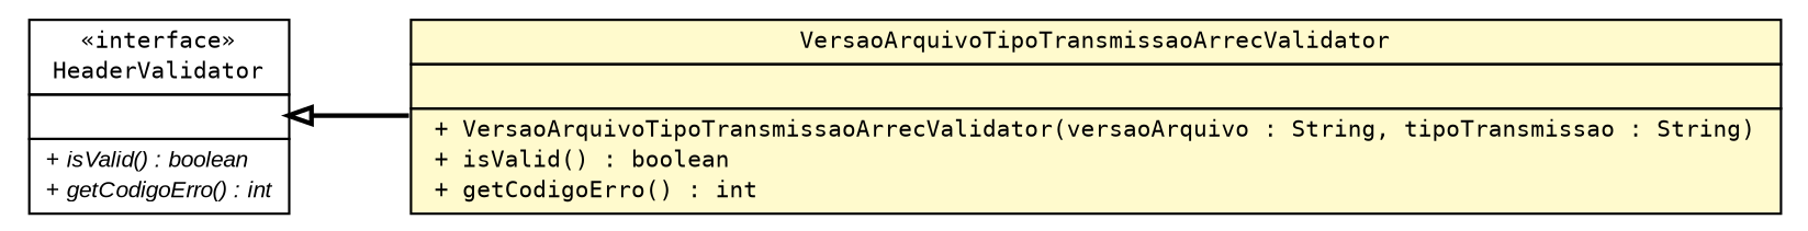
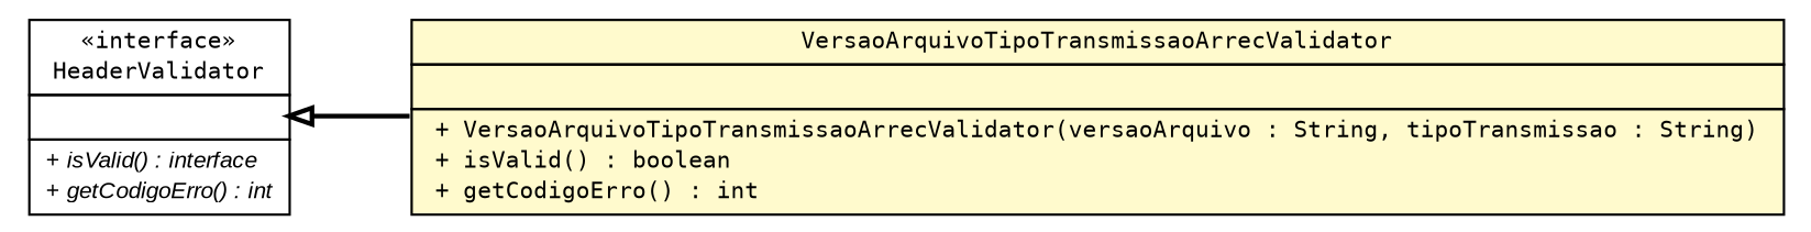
  digraph {
    nodesep=0.25
    ranksep=0.5
    rankdir=LR
    fontname="DejaVu Sans Mono"
    node [fontcolor=black fontname="DejaVu Sans Mono" fontsize=10.0 shape=plaintext]
-   n1 [label=<<table title="br.gov.to.sefaz.arr.processamento.validation.validator.header.HeaderValidator" border="0" cellborder="1" cellspacing="0" cellpadding="2" port="p" href="../HeaderValidator.html"> 		<tr><td><table border="0" cellspacing="0" cellpadding="1"> <tr><td align="center" balign="center"> &#171;interface&#187; </td></tr> <tr><td align="center" balign="center"> HeaderValidator </td></tr> 		</table></td></tr> 		<tr><td><table border="0" cellspacing="0" cellpadding="1"> <tr><td align="left" balign="left">  </td></tr> 		</table></td></tr> 		<tr><td><table border="0" cellspacing="0" cellpadding="1"> <tr><td align="left" balign="left"><font face="arial italic" point-size="10.0"> + isValid() : boolean </font></td></tr> <tr><td align="left" balign="left"><font face="arial italic" point-size="10.0"> + getCodigoErro() : int </font></td></tr> 		</table></td></tr> 		</table>>]
+   n1 [label=<<table title="br.gov.to.sefaz.arr.processamento.validation.validator.header.HeaderValidator" border="0" cellborder="1" cellspacing="0" cellpadding="2" port="p" href="../HeaderValidator.html"> 		<tr><td><table border="0" cellspacing="0" cellpadding="1"> <tr><td align="center" balign="center"> &#171;interface&#187; </td></tr> <tr><td align="center" balign="center"> HeaderValidator </td></tr> 		</table></td></tr> 		<tr><td><table border="0" cellspacing="0" cellpadding="1"> <tr><td align="left" balign="left">  </td></tr> 		</table></td></tr> 		<tr><td><table border="0" cellspacing="0" cellpadding="1"> <tr><td align="left" balign="left"><font face="arial italic" point-size="10.0"> + isValid() : interface </font></td></tr> <tr><td align="left" balign="left"><font face="arial italic" point-size="10.0"> + getCodigoErro() : int </font></td></tr> 		</table></td></tr> 		</table>>]
    n2 [label=<<table title="br.gov.to.sefaz.arr.processamento.validation.validator.header.arrecadacao.VersaoArquivoTipoTransmissaoArrecValidator" border="0" cellborder="1" cellspacing="0" cellpadding="2" port="p" bgcolor="lemonChiffon" href="./VersaoArquivoTipoTransmissaoArrecValidator.html"> 		<tr><td><table border="0" cellspacing="0" cellpadding="1"> <tr><td align="center" balign="center"> VersaoArquivoTipoTransmissaoArrecValidator </td></tr> 		</table></td></tr> 		<tr><td><table border="0" cellspacing="0" cellpadding="1"> <tr><td align="left" balign="left">  </td></tr> 		</table></td></tr> 		<tr><td><table border="0" cellspacing="0" cellpadding="1"> <tr><td align="left" balign="left"> + VersaoArquivoTipoTransmissaoArrecValidator(versaoArquivo : String, tipoTransmissao : String) </td></tr> <tr><td align="left" balign="left"> + isValid() : boolean </td></tr> <tr><td align="left" balign="left"> + getCodigoErro() : int </td></tr> 		</table></td></tr> 		</table>>]
    n1 -> n2 [arrowtail=empty dir=back fontname="DejaVu Sans Mono" fontsize=10 headport=p labelfontname=arial labelfontsize=10 style=bold tailport=p]
  }
